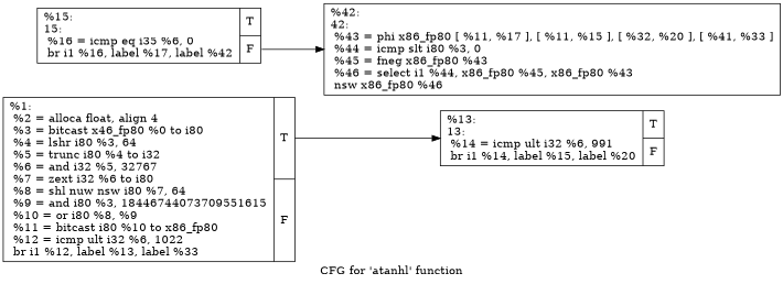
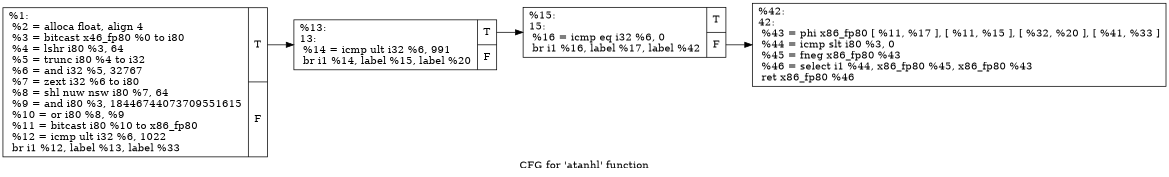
  digraph {
    label="CFG for 'atanhl' function"
    rankdir=LR
    node [shape=record]
    edge [tailport=s0]
    n1 [label="{%1:\l  %2 = alloca float, align 4\l  %3 = bitcast x46_fp80 %0 to i80\l  %4 = lshr i80 %3, 64\l  %5 = trunc i80 %4 to i32\l  %6 = and i32 %5, 32767\l  %7 = zext i32 %6 to i80\l  %8 = shl nuw nsw i80 %7, 64\l  %9 = and i80 %3, 18446744073709551615\l  %10 = or i80 %8, %9\l  %11 = bitcast i80 %10 to x86_fp80\l  %12 = icmp ult i32 %6, 1022\l  br i1 %12, label %13, label %33\l|{<s0>T|<s1>F}}"]
    n2 [label="{%13:\l13:                                               \l  %14 = icmp ult i32 %6, 991\l  br i1 %14, label %15, label %20\l|{<s0>T|<s1>F}}"]
-   n3 [label="{%15:\l15:                                               \l  %16 = icmp eq i35 %6, 0\l  br i1 %16, label %17, label %42\l|{<s0>T|<s1>F}}"]
-   n4 [label="{%42:\l42:                                               \l  %43 = phi x86_fp80 [ %11, %17 ], [ %11, %15 ], [ %32, %20 ], [ %41, %33 ]\l  %44 = icmp slt i80 %3, 0\l  %45 = fneg x86_fp80 %43\l  %46 = select i1 %44, x86_fp80 %45, x86_fp80 %43\l  nsw x86_fp80 %46\l}"]
+   n3 [label="{%15:\l15:                                               \l  %16 = icmp eq i32 %6, 0\l  br i1 %16, label %17, label %42\l|{<s0>T|<s1>F}}"]
+   n4 [label="{%42:\l42:                                               \l  %43 = phi x86_fp80 [ %11, %17 ], [ %11, %15 ], [ %32, %20 ], [ %41, %33 ]\l  %44 = icmp slt i80 %3, 0\l  %45 = fneg x86_fp80 %43\l  %46 = select i1 %44, x86_fp80 %45, x86_fp80 %43\l  ret x86_fp80 %46\l}"]
    n1 -> n2
+   n2 -> n3
    n3 -> n4 [tailport=s1]
  }
